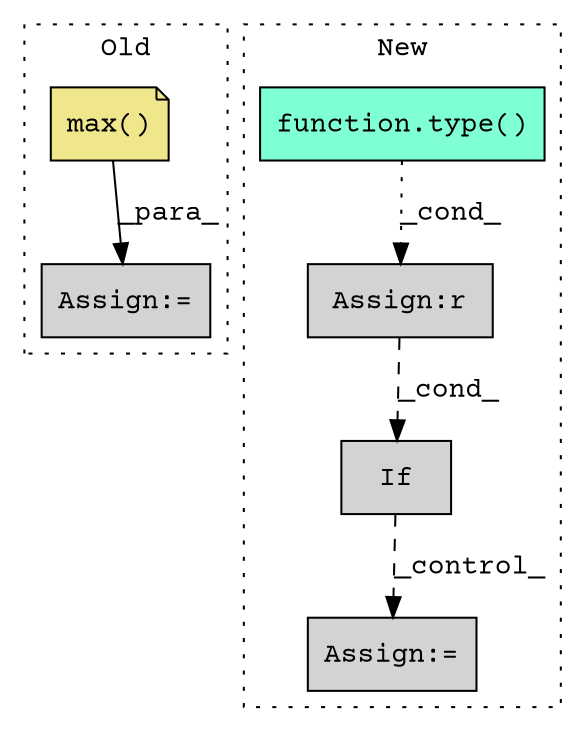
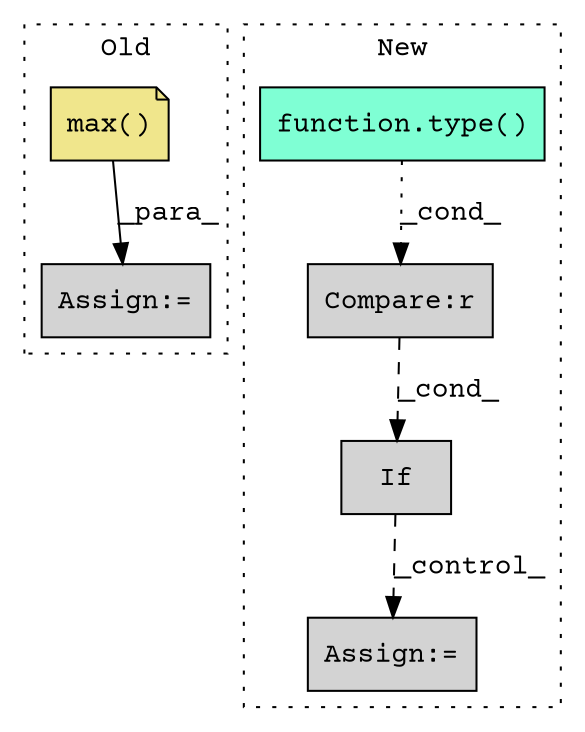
  digraph {
    fontname="Courier Prime"
    node [a=75 fillcolor=lightgrey fontname="Courier Prime" l=3 shape=box style=filled]
    edge [fontname="Courier Prime" style=dashed]
    n1 [fillcolor=khaki l=15 label="max()" s=1424 shape=note]
    n2 [a=68 label="Assign:=" s=1411]
    n3 [fillcolor=aquamarine l="5,1" label="function.type()" s="1594,1608"]
    n4 [a=96 label=If s=1591]
-   n5 [a=40 l=29 label="Assign:r" s=1594]
+   n5 [a=40 l=29 label="Compare:r" s=1594]
    n6 [a=68 label="Assign:=" s=1646]
    subgraph cluster_1 {
      label=Old
      style=dotted
      n1
      n2
    }
    subgraph cluster_2 {
      label=New
      style=dotted
      n3
      n4
      n5
      n6
    }
    n1 -> n2 [label=_para_ style=solid]
    n3 -> n5 [label=_cond_ style=dotted]
    n4 -> n6 [label=_control_]
    n5 -> n4 [label=_cond_]
  }
